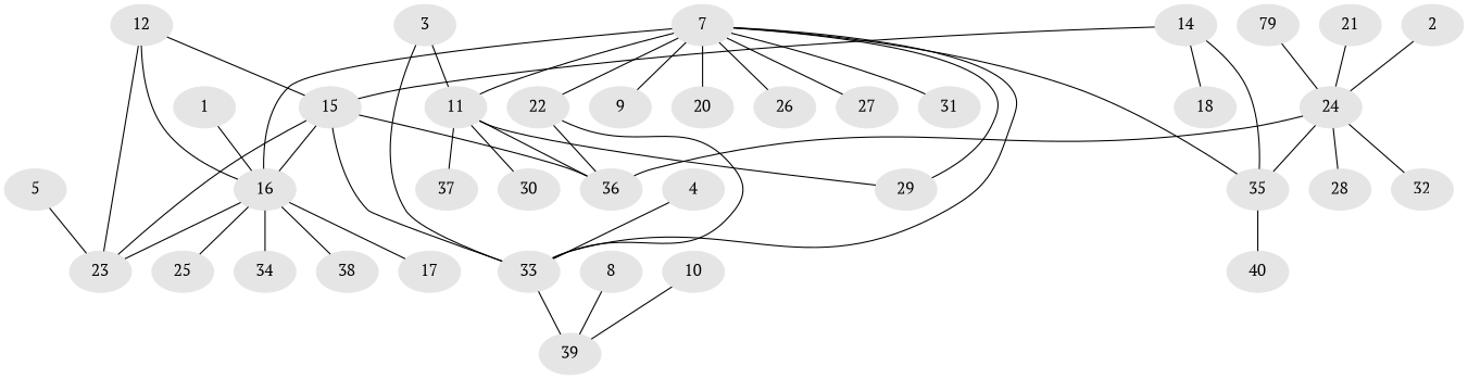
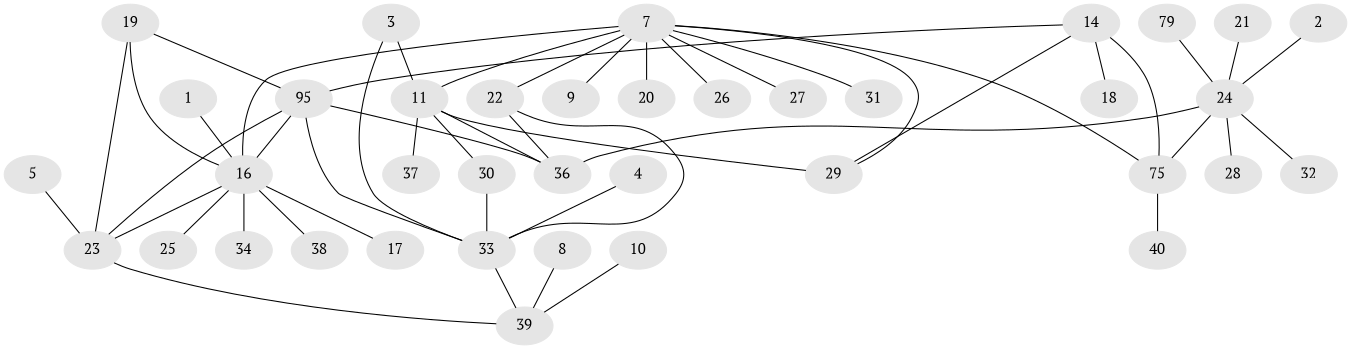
  graph {
    fontname="PT Serif"
    node [color=gray90 fontname="PT Serif" style=filled]
    edge [fontname="PT Serif" weight=1.0]
    1
    16
    23
    17
    25
    34
    38
    2
    24
-   35
+   35 [label=75]
    36
    28
    32
    3
    11
    33
    29
    30
    37
    39
    4
    5
    7
    9
    20
    22
    26
    27
    31
    40
    8
    10
-   12
-   15
+   12 [label=19]
+   15 [label=95]
    14
    18
    n37 [label=79]
    21
    1 -- 16
    16 -- 23
    16 -- 17
    16 -- 25
    16 -- 34
    16 -- 38
+   23 -- 39
    2 -- 24
    24 -- 35
    24 -- 36 [weight=3.0]
    24 -- 28
    24 -- 32
    35 -- 40
    3 -- 11
    3 -- 33
    11 -- 36
    11 -- 29 [weight=2.0]
    11 -- 30
    11 -- 37
    33 -- 39
    4 -- 33
    5 -- 23
    7 -- 16
    7 -- 35
    7 -- 11 [weight=2.0]
-   7 -- 33
+   30 -- 33
    7 -- 29
    7 -- 9
    7 -- 20
    7 -- 22 [weight=2.0]
    7 -- 26
    7 -- 27
    7 -- 31
    22 -- 36
    22 -- 33 [weight=2.0]
    8 -- 39
    10 -- 39
    12 -- 16
    12 -- 23
    12 -- 15
    15 -- 16
    15 -- 23
    15 -- 36
    15 -- 33 [weight=2.0]
    14 -- 35 [weight=2.0]
+   14 -- 29
    14 -- 15
    14 -- 18
    n37 -- 24
    21 -- 24
  }
